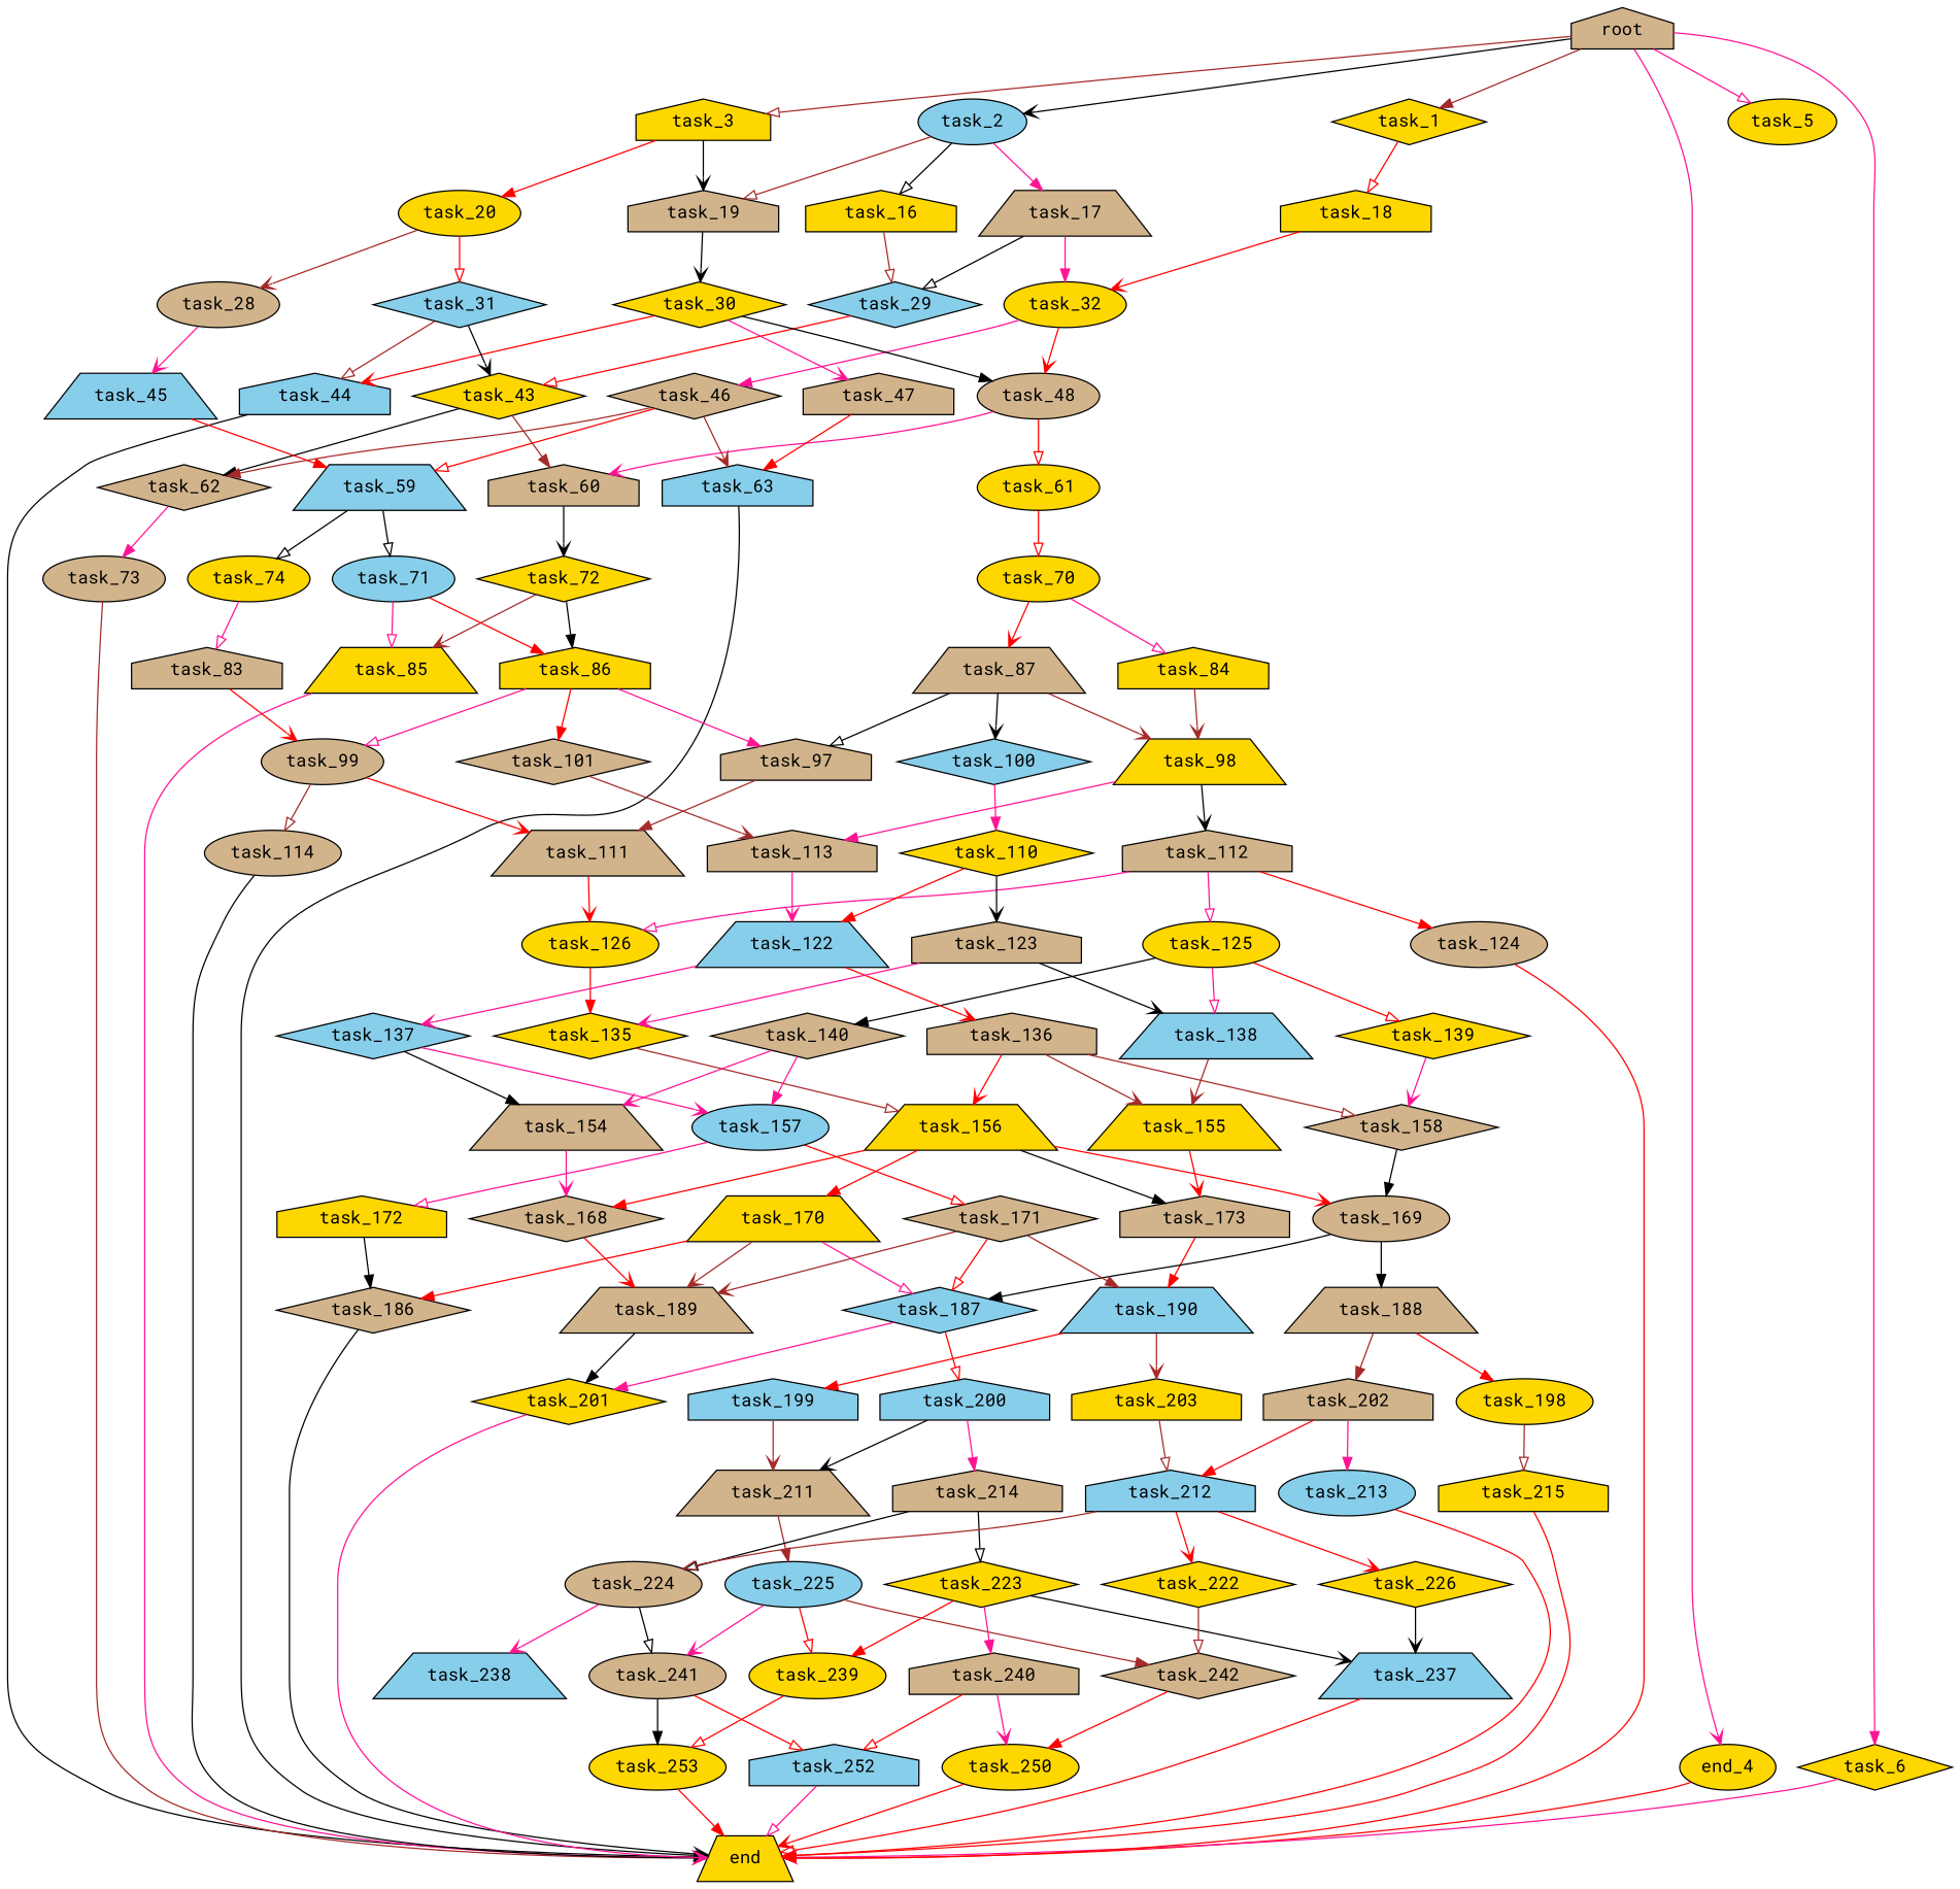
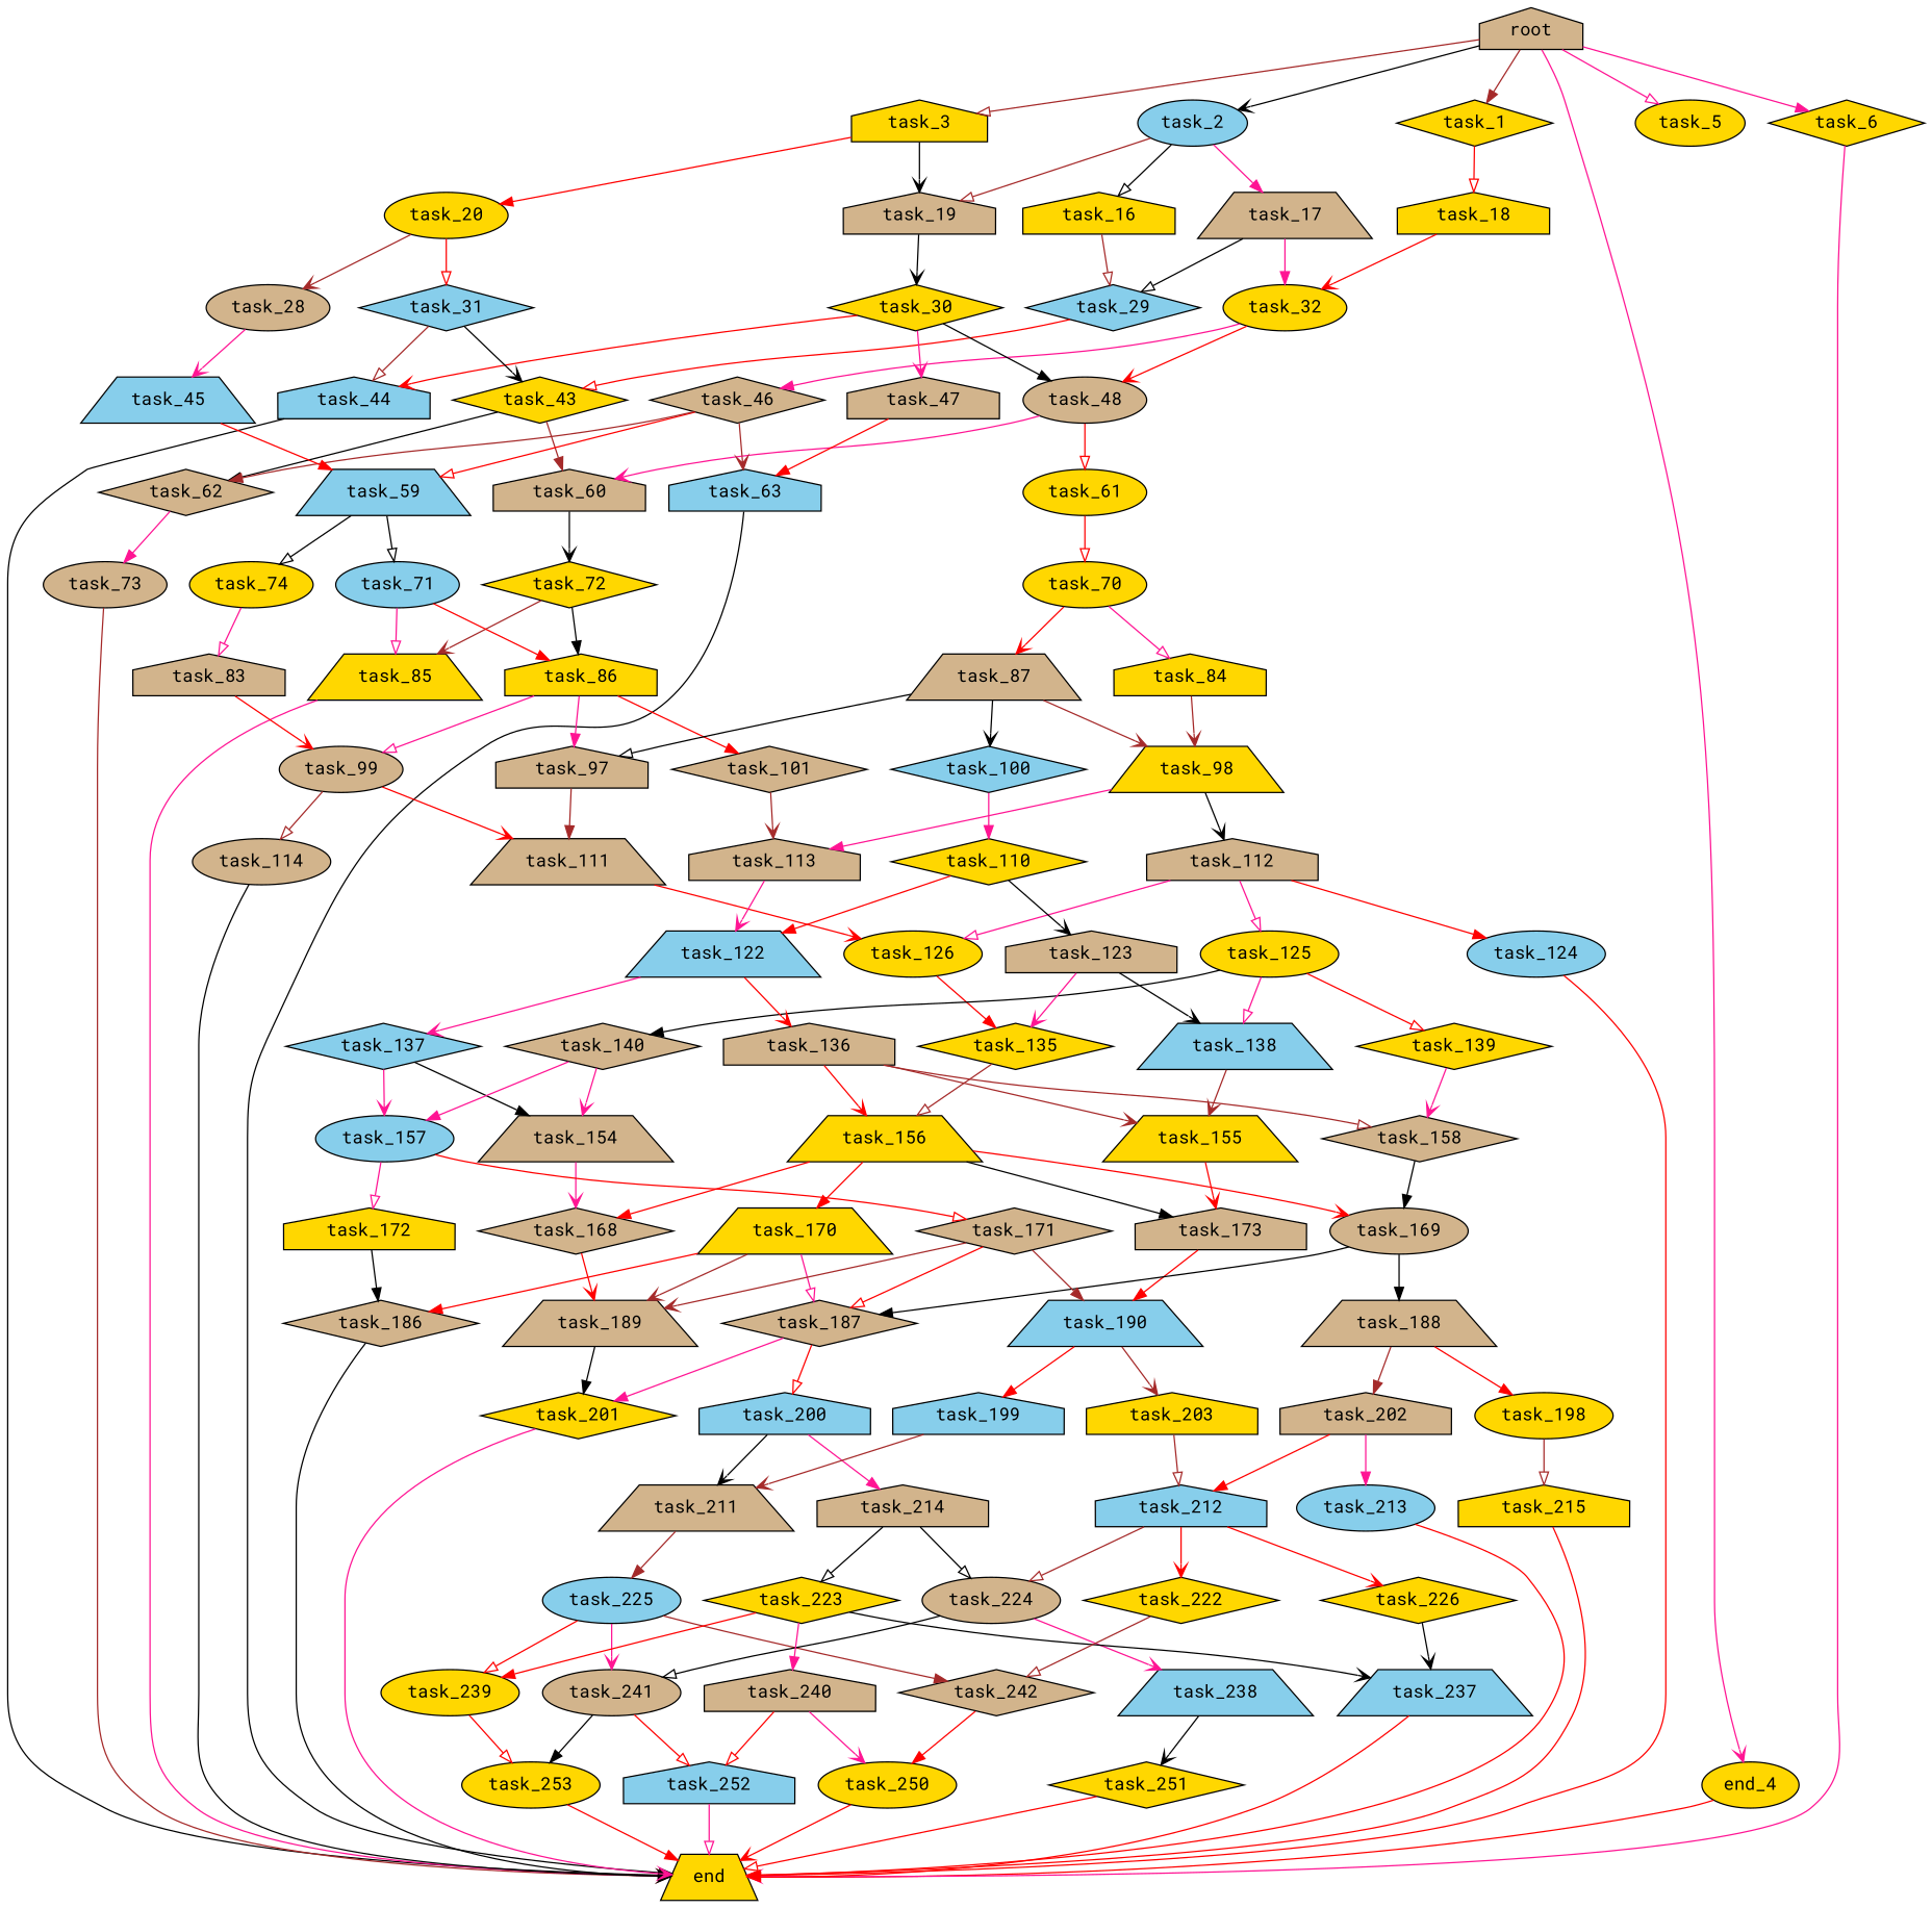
  digraph {
    fontname="Roboto Mono"
    node [fillcolor=gold fontname="Roboto Mono" shape=house style=filled]
    edge [arrowhead=vee color=red fontname="Roboto Mono"]
    task_1 [shape=diamond]
    root [fillcolor=tan]
    task_2 [fillcolor=skyblue shape=ellipse]
    task_3
    n5 [label=end_4 shape=ellipse]
    task_5 [shape=ellipse]
    task_6 [shape=diamond]
    task_18
    task_16
    task_17 [fillcolor=tan shape=trapezium]
    task_19 [fillcolor=tan]
    task_20 [shape=ellipse]
    end [shape=trapezium]
    task_32 [shape=ellipse]
    task_29 [fillcolor=skyblue shape=diamond]
    task_30 [shape=diamond]
    task_28 [fillcolor=tan shape=ellipse]
    task_31 [fillcolor=skyblue shape=diamond]
    task_43 [shape=diamond]
    task_48 [fillcolor=tan shape=ellipse]
    task_46 [fillcolor=tan shape=diamond]
    task_44 [fillcolor=skyblue]
    task_47 [fillcolor=tan]
    task_45 [fillcolor=skyblue shape=trapezium]
    task_59 [fillcolor=skyblue shape=trapezium]
    task_60 [fillcolor=tan]
    task_62 [fillcolor=tan shape=diamond]
    task_63 [fillcolor=skyblue]
    task_61 [shape=ellipse]
    task_72 [shape=diamond]
    task_73 [fillcolor=tan shape=ellipse]
    task_71 [fillcolor=skyblue shape=ellipse]
    task_74 [shape=ellipse]
    task_70 [shape=ellipse]
    task_85 [shape=trapezium]
    task_86
    task_83 [fillcolor=tan]
    task_84
    task_87 [fillcolor=tan shape=trapezium]
    task_98 [shape=trapezium]
    task_97 [fillcolor=tan]
    task_100 [fillcolor=skyblue shape=diamond]
    task_99 [fillcolor=tan shape=ellipse]
    task_101 [fillcolor=tan shape=diamond]
    task_111 [fillcolor=tan shape=trapezium]
    task_114 [fillcolor=tan shape=ellipse]
    task_112 [fillcolor=tan]
    task_113 [fillcolor=tan]
    task_110 [shape=diamond]
    task_126 [shape=ellipse]
-   task_124 [fillcolor=tan shape=ellipse]
+   task_124 [fillcolor=skyblue shape=ellipse]
    task_125 [shape=ellipse]
    task_122 [fillcolor=skyblue shape=trapezium]
    task_123 [fillcolor=tan]
    task_136 [fillcolor=tan]
    task_137 [fillcolor=skyblue shape=diamond]
    task_135 [shape=diamond]
    task_138 [fillcolor=skyblue shape=trapezium]
    task_139 [shape=diamond]
    task_140 [fillcolor=tan shape=diamond]
    task_156 [shape=trapezium]
    task_155 [shape=trapezium]
    task_158 [fillcolor=tan shape=diamond]
    task_154 [fillcolor=tan shape=trapezium]
    task_157 [fillcolor=skyblue shape=ellipse]
    task_168 [fillcolor=tan shape=diamond]
    task_173 [fillcolor=tan]
    task_169 [fillcolor=tan shape=ellipse]
    task_170 [shape=trapezium]
    task_171 [fillcolor=tan shape=diamond]
    task_172
    task_189 [fillcolor=tan shape=trapezium]
    task_190 [fillcolor=skyblue shape=trapezium]
-   task_187 [fillcolor=skyblue shape=diamond]
+   task_187 [fillcolor=tan shape=diamond]
    task_188 [fillcolor=tan shape=trapezium]
    task_186 [fillcolor=tan shape=diamond]
    task_201 [shape=diamond]
    task_200 [fillcolor=skyblue]
    task_198 [shape=ellipse]
    task_202 [fillcolor=tan]
    task_199 [fillcolor=skyblue]
    task_203
    task_211 [fillcolor=tan shape=trapezium]
    task_214 [fillcolor=tan]
    task_215
    task_212 [fillcolor=skyblue]
    task_213 [fillcolor=skyblue shape=ellipse]
    task_225 [fillcolor=skyblue shape=ellipse]
    task_224 [fillcolor=tan shape=ellipse]
    task_223 [shape=diamond]
    task_222 [shape=diamond]
    task_226 [shape=diamond]
    task_242 [fillcolor=tan shape=diamond]
    task_239 [shape=ellipse]
    task_241 [fillcolor=tan shape=ellipse]
    task_238 [fillcolor=skyblue shape=trapezium]
    task_237 [fillcolor=skyblue shape=trapezium]
    task_240 [fillcolor=tan]
    task_250 [shape=ellipse]
    task_253 [shape=ellipse]
    task_252 [fillcolor=skyblue]
+   task_251 [shape=diamond]
    task_1 -> task_18 [arrowhead=onormal]
    root -> task_1 [arrowhead=normal color=brown]
    root -> task_2 [color=black]
    root -> task_3 [arrowhead=onormal color=brown]
    root -> n5 [color=deeppink]
    root -> task_5 [arrowhead=onormal color=deeppink]
    root -> task_6 [arrowhead=normal color=deeppink]
    task_2 -> task_16 [arrowhead=onormal color=black]
    task_2 -> task_17 [arrowhead=normal color=deeppink]
    task_2 -> task_19 [arrowhead=onormal color=brown]
    task_3 -> task_19 [color=black]
    task_3 -> task_20 [arrowhead=normal]
    n5 -> end [arrowhead=normal]
    task_6 -> end [color=deeppink]
    task_18 -> task_32
    task_16 -> task_29 [arrowhead=onormal color=brown]
    task_17 -> task_32 [arrowhead=normal color=deeppink]
    task_17 -> task_29 [arrowhead=onormal color=black]
    task_19 -> task_30 [color=black]
    task_20 -> task_28 [color=brown]
    task_20 -> task_31 [arrowhead=onormal]
    task_32 -> task_48
    task_32 -> task_46 [arrowhead=normal color=deeppink]
    task_29 -> task_43 [arrowhead=onormal]
    task_30 -> task_48 [arrowhead=normal color=black]
    task_30 -> task_44
    task_30 -> task_47 [color=deeppink]
    task_28 -> task_45 [color=deeppink]
    task_31 -> task_43 [color=black]
    task_31 -> task_44 [arrowhead=onormal color=brown]
    task_43 -> task_60 [arrowhead=normal color=brown]
    task_43 -> task_62 [arrowhead=normal color=black]
    task_48 -> task_60 [color=deeppink]
    task_48 -> task_61 [arrowhead=onormal]
    task_46 -> task_59 [arrowhead=onormal]
    task_46 -> task_62 [arrowhead=normal color=brown]
    task_46 -> task_63 [color=brown]
    task_44 -> end [arrowhead=onormal color=black]
    task_47 -> task_63 [arrowhead=normal]
    task_45 -> task_59 [arrowhead=normal]
    task_59 -> task_71 [arrowhead=onormal color=black]
    task_59 -> task_74 [arrowhead=onormal color=black]
    task_60 -> task_72 [color=black]
    task_62 -> task_73 [arrowhead=normal color=deeppink]
    task_63 -> end [arrowhead=normal color=black]
    task_61 -> task_70 [arrowhead=onormal]
    task_72 -> task_85 [color=brown]
    task_72 -> task_86 [arrowhead=normal color=black]
    task_73 -> end [color=brown]
    task_71 -> task_85 [arrowhead=onormal color=deeppink]
    task_71 -> task_86 [arrowhead=normal]
    task_74 -> task_83 [arrowhead=onormal color=deeppink]
    task_70 -> task_84 [arrowhead=onormal color=deeppink]
    task_70 -> task_87
    task_85 -> end [arrowhead=onormal color=deeppink]
    task_86 -> task_97 [arrowhead=normal color=deeppink]
    task_86 -> task_99 [arrowhead=onormal color=deeppink]
    task_86 -> task_101 [arrowhead=normal]
    task_83 -> task_99
    task_84 -> task_98 [color=brown]
    task_87 -> task_98 [color=brown]
    task_87 -> task_97 [arrowhead=onormal color=black]
    task_87 -> task_100 [color=black]
    task_98 -> task_112 [color=black]
    task_98 -> task_113 [arrowhead=normal color=deeppink]
    task_97 -> task_111 [arrowhead=normal color=brown]
    task_100 -> task_110 [arrowhead=normal color=deeppink]
    task_99 -> task_111
    task_99 -> task_114 [arrowhead=onormal color=brown]
    task_101 -> task_113 [color=brown]
    task_111 -> task_126
    task_114 -> end [arrowhead=normal color=black]
    task_112 -> task_126 [arrowhead=onormal color=deeppink]
    task_112 -> task_124 [arrowhead=normal]
    task_112 -> task_125 [arrowhead=onormal color=deeppink]
    task_113 -> task_122 [color=deeppink]
    task_110 -> task_122 [arrowhead=normal]
    task_110 -> task_123 [color=black]
    task_126 -> task_135 [arrowhead=normal]
    task_124 -> end [arrowhead=normal]
    task_125 -> task_138 [arrowhead=onormal color=deeppink]
    task_125 -> task_139 [arrowhead=onormal]
    task_125 -> task_140 [arrowhead=normal color=black]
    task_122 -> task_136
    task_122 -> task_137 [color=deeppink]
    task_123 -> task_135 [color=deeppink]
    task_123 -> task_138 [color=black]
    task_136 -> task_156
    task_136 -> task_155 [color=brown]
    task_136 -> task_158 [arrowhead=onormal color=brown]
    task_137 -> task_154 [arrowhead=normal color=black]
    task_137 -> task_157 [color=deeppink]
    task_135 -> task_156 [arrowhead=onormal color=brown]
    task_138 -> task_155 [color=brown]
    task_139 -> task_158 [color=deeppink]
    task_140 -> task_154 [color=deeppink]
    task_140 -> task_157 [arrowhead=normal color=deeppink]
    task_156 -> task_168 [arrowhead=normal]
    task_156 -> task_173 [arrowhead=normal color=black]
    task_156 -> task_169
    task_156 -> task_170 [arrowhead=normal]
    task_155 -> task_173
    task_158 -> task_169 [arrowhead=normal color=black]
    task_154 -> task_168 [color=deeppink]
    task_157 -> task_171 [arrowhead=onormal]
    task_157 -> task_172 [arrowhead=onormal color=deeppink]
    task_168 -> task_189
    task_173 -> task_190 [arrowhead=normal]
    task_169 -> task_187 [arrowhead=normal color=black]
    task_169 -> task_188 [arrowhead=normal color=black]
    task_170 -> task_189 [color=brown]
    task_170 -> task_187 [arrowhead=onormal color=deeppink]
    task_170 -> task_186 [arrowhead=normal]
    task_171 -> task_189 [color=brown]
    task_171 -> task_190 [arrowhead=normal color=brown]
    task_171 -> task_187 [arrowhead=onormal]
    task_172 -> task_186 [arrowhead=normal color=black]
    task_189 -> task_201 [arrowhead=normal color=black]
    task_190 -> task_199 [arrowhead=normal]
    task_190 -> task_203 [color=brown]
    task_187 -> task_201 [arrowhead=normal color=deeppink]
    task_187 -> task_200 [arrowhead=onormal]
    task_188 -> task_198 [arrowhead=normal]
    task_188 -> task_202 [arrowhead=normal color=brown]
    task_186 -> end [color=black]
    task_201 -> end [color=deeppink]
    task_200 -> task_211 [color=black]
    task_200 -> task_214 [arrowhead=normal color=deeppink]
    task_198 -> task_215 [arrowhead=onormal color=brown]
    task_202 -> task_212 [arrowhead=normal]
    task_202 -> task_213 [arrowhead=normal color=deeppink]
    task_199 -> task_211 [color=brown]
    task_203 -> task_212 [arrowhead=onormal color=brown]
    task_211 -> task_225 [arrowhead=normal color=brown]
    task_214 -> task_224 [arrowhead=onormal color=black]
    task_214 -> task_223 [arrowhead=onormal color=black]
    task_215 -> end [arrowhead=normal]
    task_212 -> task_224 [arrowhead=onormal color=brown]
    task_212 -> task_222
    task_212 -> task_226
    task_213 -> end [arrowhead=onormal]
    task_225 -> task_242 [arrowhead=normal color=brown]
    task_225 -> task_239 [arrowhead=onormal]
    task_225 -> task_241 [color=deeppink]
    task_224 -> task_241 [arrowhead=onormal color=black]
    task_224 -> task_238 [color=deeppink]
    task_223 -> task_239 [arrowhead=normal]
    task_223 -> task_237 [color=black]
    task_223 -> task_240 [arrowhead=normal color=deeppink]
    task_222 -> task_242 [arrowhead=onormal color=brown]
    task_226 -> task_237 [color=black]
    task_242 -> task_250 [arrowhead=normal]
    task_239 -> task_253 [arrowhead=onormal]
    task_241 -> task_253 [arrowhead=normal color=black]
    task_241 -> task_252 [arrowhead=onormal]
+   task_238 -> task_251 [color=black]
    task_237 -> end [arrowhead=onormal]
    task_240 -> task_250 [color=deeppink]
    task_240 -> task_252 [arrowhead=onormal]
    task_250 -> end
    task_253 -> end [arrowhead=normal]
    task_252 -> end [arrowhead=onormal color=deeppink]
+   task_251 -> end [arrowhead=onormal]
  }
